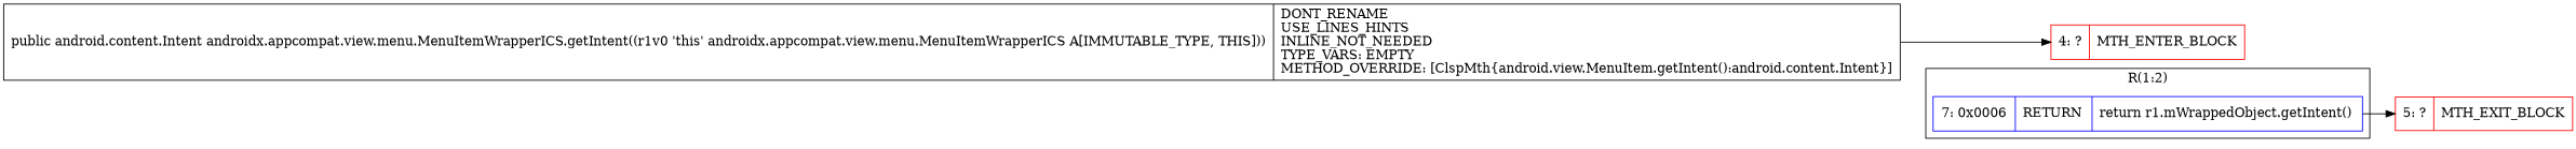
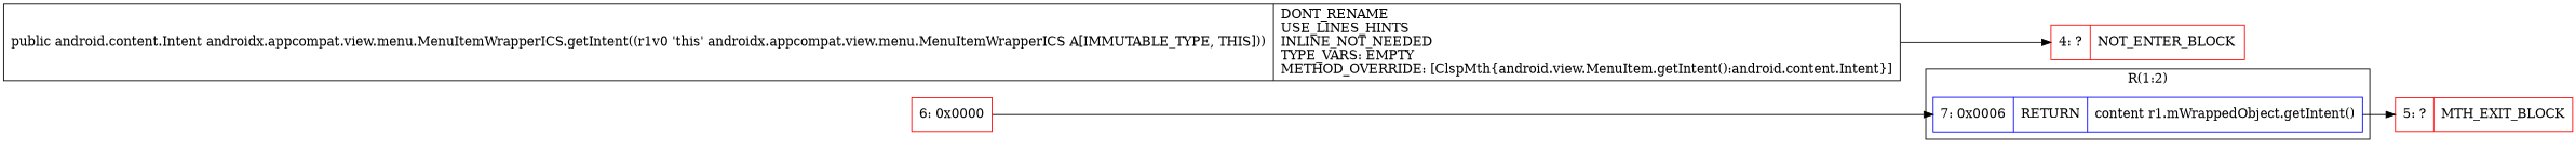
  digraph {
    rankdir=LR
    node [color=red shape=record]
-   n1 [color=blue label="{7\:\ 0x0006|RETURN\l|return r1.mWrappedObject.getIntent()\l}"]
+   n1 [color=blue label="{7\:\ 0x0006|RETURN\l|content r1.mWrappedObject.getIntent()\l}"]
    n2 [label="{5\:\ ?|MTH_EXIT_BLOCK\l}"]
-   n3 [label="{4\:\ ?|MTH_ENTER_BLOCK\l}"]
+   n3 [label="{4\:\ ?|NOT_ENTER_BLOCK\l}"]
+   n4 [label="{6\:\ 0x0000}"]
    n5 [label="{public android.content.Intent androidx.appcompat.view.menu.MenuItemWrapperICS.getIntent((r1v0 'this' androidx.appcompat.view.menu.MenuItemWrapperICS A[IMMUTABLE_TYPE, THIS]))  | DONT_RENAME\lUSE_LINES_HINTS\lINLINE_NOT_NEEDED\lTYPE_VARS: EMPTY\lMETHOD_OVERRIDE: [ClspMth\{android.view.MenuItem.getIntent():android.content.Intent\}]\l}" color=""]
    subgraph cluster_1 {
      label="R(1:2)"
      n1
    }
    n1 -> n2
+   n4 -> n1
    n5 -> n3
  }
